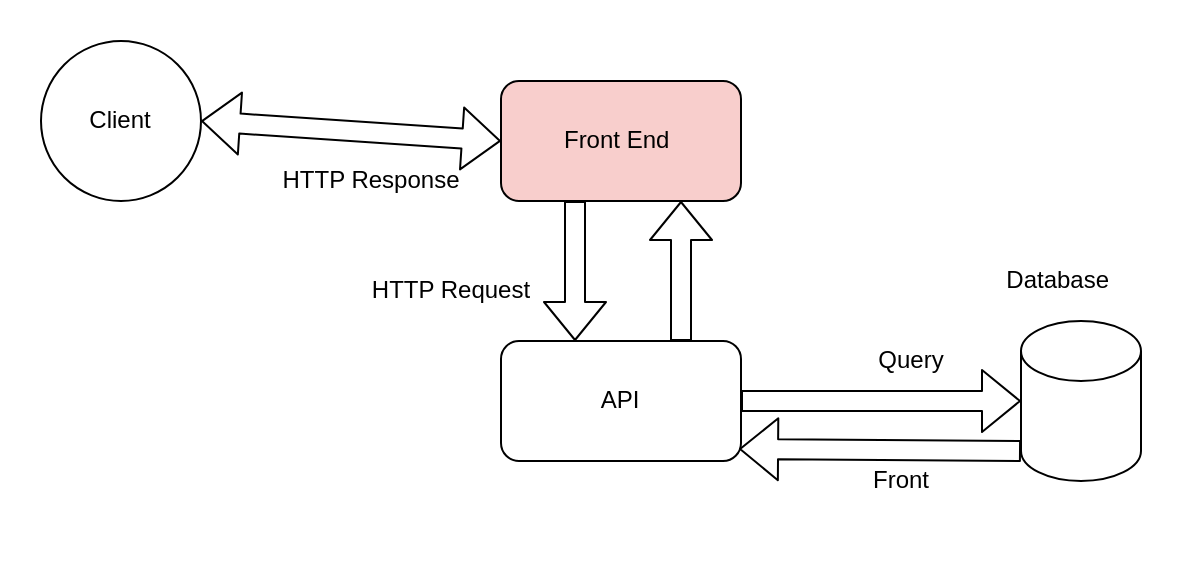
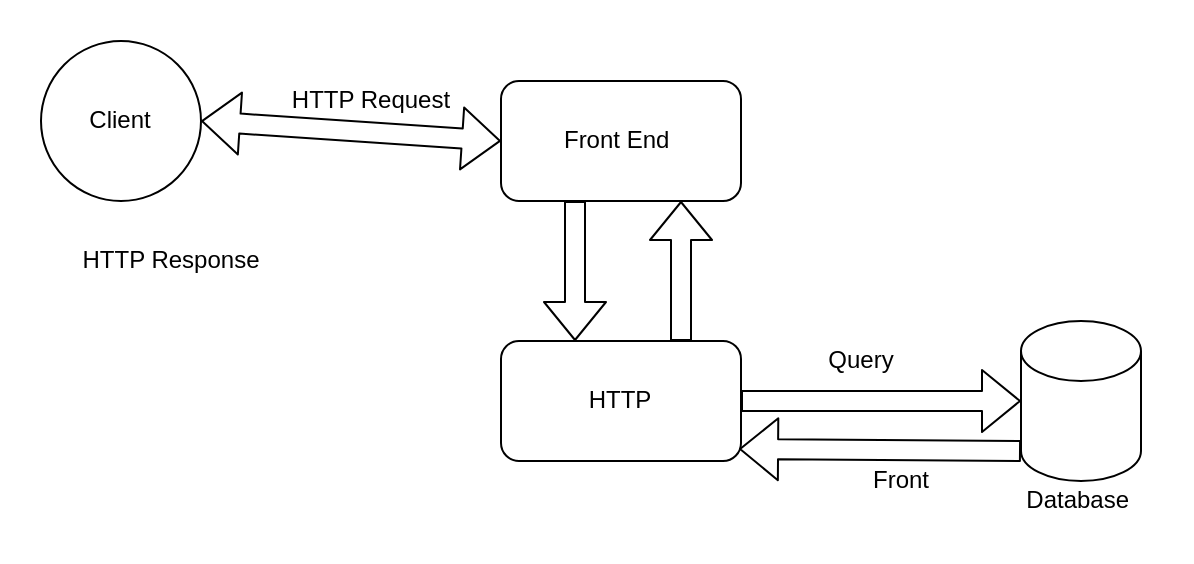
  <mxCell id="0" />
  <mxCell id="1" parent="0" />
  <mxCell id="2" value="Client" style="ellipse;whiteSpace=wrap;html=1;aspect=fixed;" parent="1" vertex="1"><mxGeometry x="20" y="20" width="80" height="80" as="geometry" /></mxCell>
  <mxCell id="3" value="" style="edgeStyle=none;shape=flexArrow;comic=0;html=1;endArrow=block;endFill=1;sourcePerimeterSpacing=0;" parent="1" edge="1"><mxGeometry relative="1" as="geometry"><mxPoint x="287" y="100" as="sourcePoint" /><mxPoint x="287" y="170" as="targetPoint" /></mxGeometry></mxCell>
- <mxCell id="4" value="Front End&amp;nbsp;" style="rounded=1;whiteSpace=wrap;html=1;fillColor=#f8cecc;" parent="1" vertex="1"><mxGeometry x="250" y="40" width="120" height="60" as="geometry" /></mxCell>
+ <mxCell id="4" value="Front End&amp;nbsp;" style="rounded=1;whiteSpace=wrap;html=1;" parent="1" vertex="1"><mxGeometry x="250" y="40" width="120" height="60" as="geometry" /></mxCell>
  <mxCell id="5" value="" style="shape=flexArrow;endArrow=classic;startArrow=classic;html=1;comic=0;sourcePerimeterSpacing=0;entryX=0;entryY=0.5;entryDx=0;entryDy=0;exitX=1;exitY=0.5;exitDx=0;exitDy=0;" parent="1" source="2" target="4" edge="1"><mxGeometry width="100" height="100" relative="1" as="geometry"><mxPoint x="90" y="150" as="sourcePoint" /><mxPoint x="190" y="50" as="targetPoint" /></mxGeometry></mxCell>
- <mxCell id="6" value="HTTP Request" style="text;html=1;align=center;verticalAlign=middle;resizable=0;points=[];autosize=1;strokeColor=none;fillColor=none;" parent="1" vertex="1"><mxGeometry x="180" y="135" width="90" height="20" as="geometry" /></mxCell>
- <mxCell id="7" value="HTTP Response" style="text;html=1;align=center;verticalAlign=middle;resizable=0;points=[];autosize=1;strokeColor=none;fillColor=none;" parent="1" vertex="1"><mxGeometry x="135" y="80" width="100" height="20" as="geometry" /></mxCell>
+ <mxCell id="6" value="HTTP Request" style="text;html=1;align=center;verticalAlign=middle;resizable=0;points=[];autosize=1;strokeColor=none;fillColor=none;" parent="1" vertex="1"><mxGeometry x="140" y="40" width="90" height="20" as="geometry" /></mxCell>
+ <mxCell id="7" value="HTTP Response" style="text;html=1;align=center;verticalAlign=middle;resizable=0;points=[];autosize=1;strokeColor=none;fillColor=none;" parent="1" vertex="1"><mxGeometry x="35" y="120" width="100" height="20" as="geometry" /></mxCell>
  <mxCell id="8" style="edgeStyle=none;shape=flexArrow;comic=0;html=1;entryX=0;entryY=0.5;entryDx=0;entryDy=0;entryPerimeter=0;endArrow=block;endFill=1;sourcePerimeterSpacing=0;" parent="1" source="10" target="12" edge="1"><mxGeometry relative="1" as="geometry" /></mxCell>
  <mxCell id="9" style="edgeStyle=none;shape=flexArrow;comic=0;html=1;exitX=0.75;exitY=0;exitDx=0;exitDy=0;entryX=0.75;entryY=1;entryDx=0;entryDy=0;endArrow=block;endFill=1;sourcePerimeterSpacing=0;" parent="1" source="10" target="4" edge="1"><mxGeometry relative="1" as="geometry" /></mxCell>
- <mxCell id="10" value="API" style="rounded=1;whiteSpace=wrap;html=1;" parent="1" vertex="1"><mxGeometry x="250" y="170" width="120" height="60" as="geometry" /></mxCell>
+ <mxCell id="10" value="HTTP" style="rounded=1;whiteSpace=wrap;html=1;" parent="1" vertex="1"><mxGeometry x="250" y="170" width="120" height="60" as="geometry" /></mxCell>
  <mxCell id="11" style="edgeStyle=none;shape=flexArrow;comic=0;html=1;exitX=0;exitY=1;exitDx=0;exitDy=-15;exitPerimeter=0;entryX=0.992;entryY=0.9;entryDx=0;entryDy=0;entryPerimeter=0;endArrow=block;endFill=1;sourcePerimeterSpacing=0;" parent="1" source="12" target="10" edge="1"><mxGeometry relative="1" as="geometry" /></mxCell>
  <mxCell id="12" value="" style="shape=cylinder3;whiteSpace=wrap;html=1;boundedLbl=1;backgroundOutline=1;size=15;" parent="1" vertex="1"><mxGeometry x="510" y="160" width="60" height="80" as="geometry" /></mxCell>
- <mxCell id="13" value="Database&amp;nbsp;" style="text;html=1;align=center;verticalAlign=middle;resizable=0;points=[];autosize=1;strokeColor=none;fillColor=none;" parent="1" vertex="1"><mxGeometry x="495" y="130" width="70" height="20" as="geometry" /></mxCell>
- <mxCell id="14" value="Query" style="text;html=1;align=center;verticalAlign=middle;resizable=0;points=[];autosize=1;strokeColor=none;fillColor=none;" parent="1" vertex="1"><mxGeometry x="430" y="170" width="50" height="20" as="geometry" /></mxCell>
+ <mxCell id="13" value="Database&amp;nbsp;" style="text;html=1;align=center;verticalAlign=middle;resizable=0;points=[];autosize=1;strokeColor=none;fillColor=none;" parent="1" vertex="1"><mxGeometry x="505" y="240" width="70" height="20" as="geometry" /></mxCell>
+ <mxCell id="14" value="Query" style="text;html=1;align=center;verticalAlign=middle;resizable=0;points=[];autosize=1;strokeColor=none;fillColor=none;" parent="1" vertex="1"><mxGeometry x="405" y="170" width="50" height="20" as="geometry" /></mxCell>
  <mxCell id="15" value="Front" style="text;html=1;align=center;verticalAlign=middle;resizable=0;points=[];autosize=1;strokeColor=none;fillColor=none;" parent="1" vertex="1"><mxGeometry x="425" y="230" width="50" height="20" as="geometry" /></mxCell>
